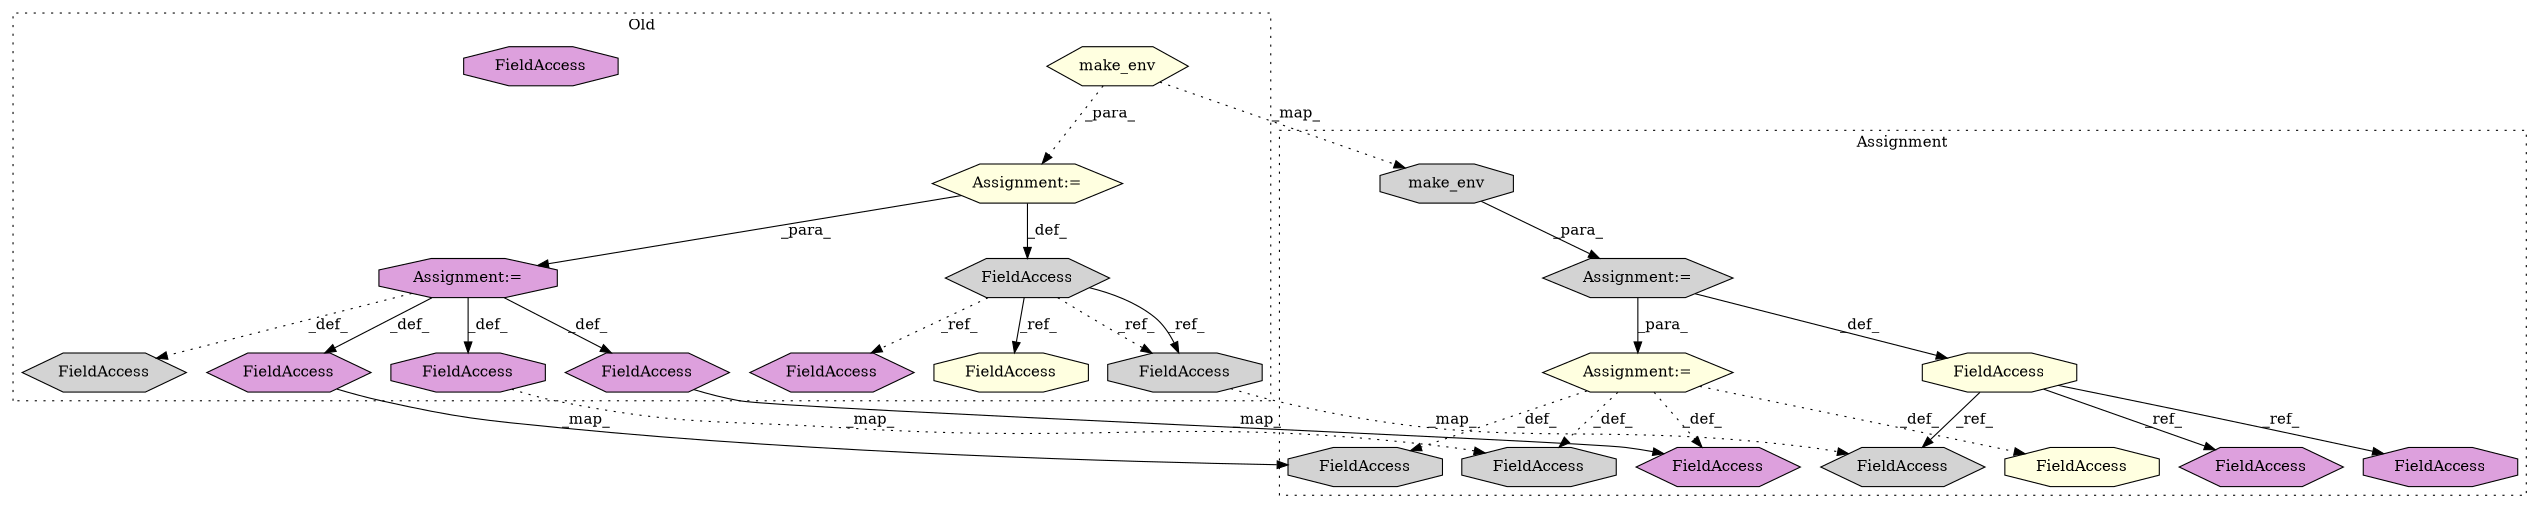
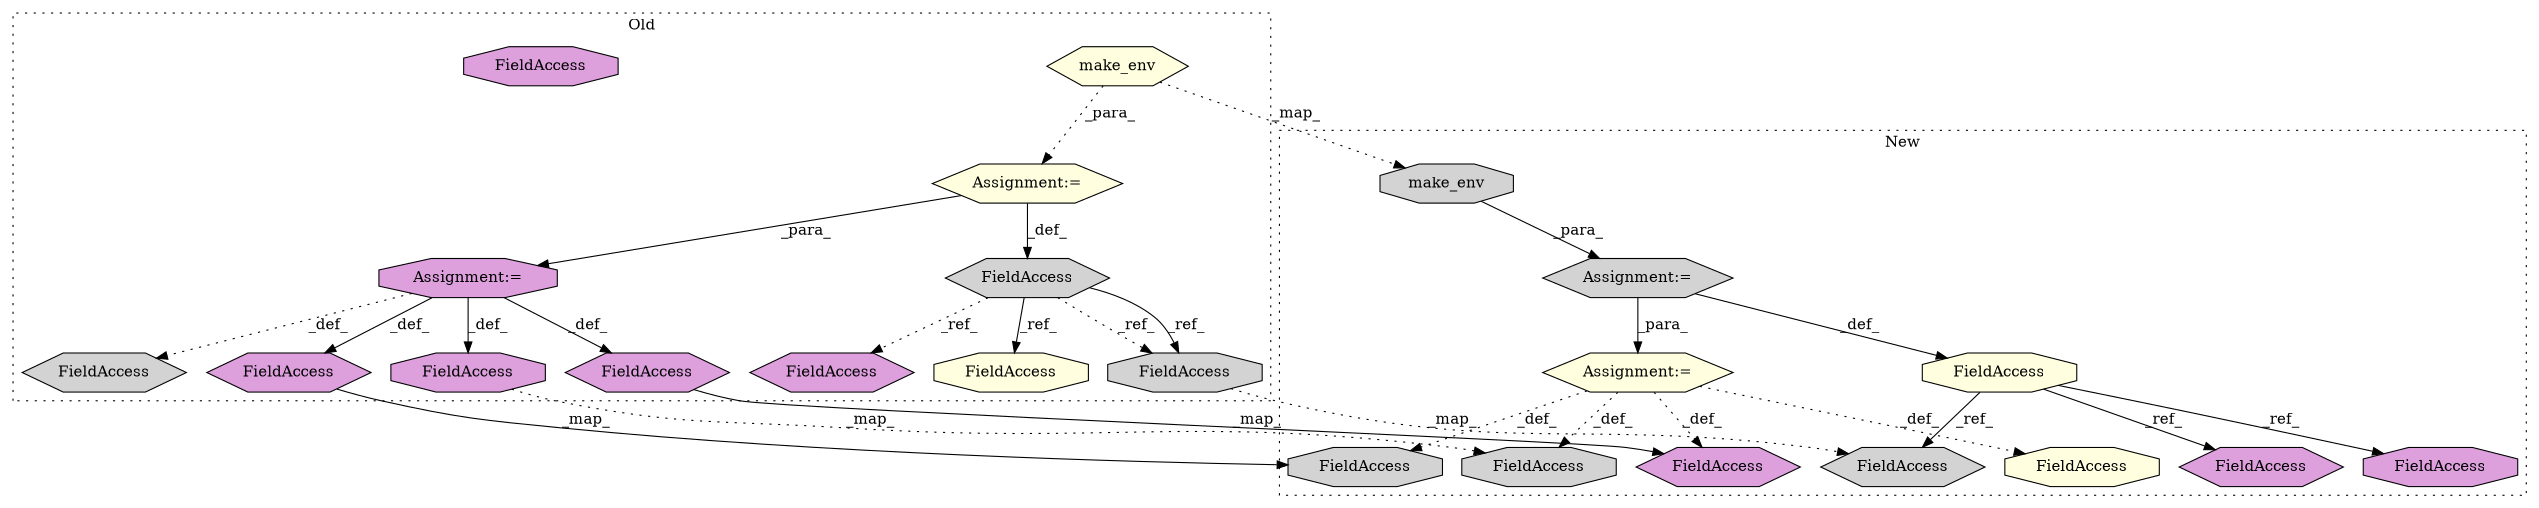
  digraph {
    fontname="DejaVu Serif"
    node [a=22 l=3 s=1768 shape=hexagon style=filled fillcolor=plum fontname="DejaVu Serif"]
    edge [style=solid fontname="DejaVu Serif"]
    n1 [a=32 l=10 label=make_env s=1359 fillcolor=lightyellow]
    n2 [a=7 l=1 label="Assignment:=" s=1510 shape=octagon]
    n3 [l=4 label=FieldAccess s=1341 fillcolor=lightgrey]
    n4 [label=FieldAccess s=1507 fillcolor=lightgrey]
    n5 [l=4 label=FieldAccess s=1527]
    n6 [l=4 label=FieldAccess s=1559 shape=octagon fillcolor=lightyellow]
    n7 [a=7 l=14 label="Assignment:=" s=1345 fillcolor=lightyellow]
    n8 [l=5 label=FieldAccess s=1659 shape=octagon]
    n9 [l=4 label=FieldAccess shape=octagon]
    n10 [l=9 label=FieldAccess s=1806]
    n11 [l=10 label=FieldAccess s=1715]
    n12 [l=4 label=FieldAccess shape=octagon fillcolor=lightgrey]
    n13 [a=32 l=10 label=make_env s=1344 shape=octagon fillcolor=lightgrey]
    n14 [a=7 l=1 label="Assignment:=" s=1405 fillcolor=lightyellow]
    n15 [label=FieldAccess s=1340 shape=octagon fillcolor=lightyellow]
    n16 [label=FieldAccess s=1402 shape=octagon fillcolor=lightyellow]
    n17 [label=FieldAccess s=1422 shape=octagon]
    n18 [label=FieldAccess s=1450]
    n19 [a=7 l=1 label="Assignment:=" s=1343 fillcolor=lightgrey]
    n20 [l=5 label=FieldAccess s=1546 shape=octagon fillcolor=lightgrey]
    n21 [label=FieldAccess s=1655 fillcolor=lightgrey]
    n22 [l=9 label=FieldAccess s=1692 shape=octagon fillcolor=lightgrey]
    n23 [l=10 label=FieldAccess s=1602]
    subgraph cluster_1 {
      label=Old
      style=dotted
      n1
      n2
      n3
      n4
      n5
      n6
      n7
      n8
      n9
      n10
      n11
      n12
    }
    subgraph cluster_2 {
-     label=Assignment
+     label=New
      style=dotted
      n13
      n14
      n15
      n16
      n17
      n18
      n19
      n20
      n21
      n22
      n23
    }
    n1 -> n7 [label=_para_ style=dotted]
    n1 -> n13 [label=_map_ style=dotted]
    n2 -> n4 [label=_def_ style=dotted]
    n2 -> n8 [label=_def_]
    n2 -> n10 [label=_def_]
    n2 -> n11 [label=_def_]
    n3 -> n5 [label=_ref_ style=dotted]
    n3 -> n6 [label=_ref_]
    n3 -> n12 [label=_ref_ style=dotted]
    n3 -> n12 [label=_ref_]
    n7 -> n2 [label=_para_]
    n7 -> n3 [label=_def_]
    n8 -> n20 [label=_map_ style=dotted]
    n10 -> n22 [label=_map_]
    n11 -> n23 [label=_map_]
    n12 -> n21 [label=_map_ style=dotted]
    n13 -> n19 [label=_para_]
    n14 -> n16 [label=_def_ style=dotted]
    n14 -> n20 [label=_def_ style=dotted]
    n14 -> n22 [label=_def_ style=dotted]
    n14 -> n23 [label=_def_ style=dotted]
    n15 -> n17 [label=_ref_]
    n15 -> n18 [label=_ref_]
    n15 -> n21 [label=_ref_]
    n19 -> n14 [label=_para_]
    n19 -> n15 [label=_def_]
  }
